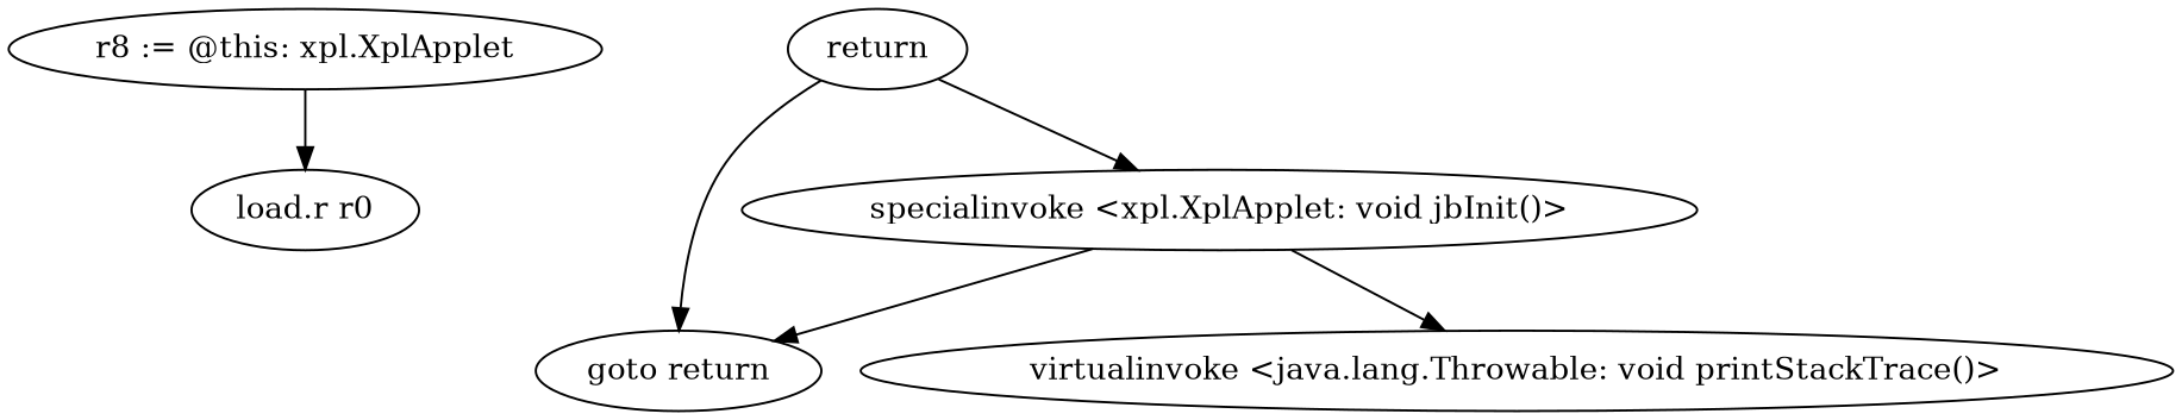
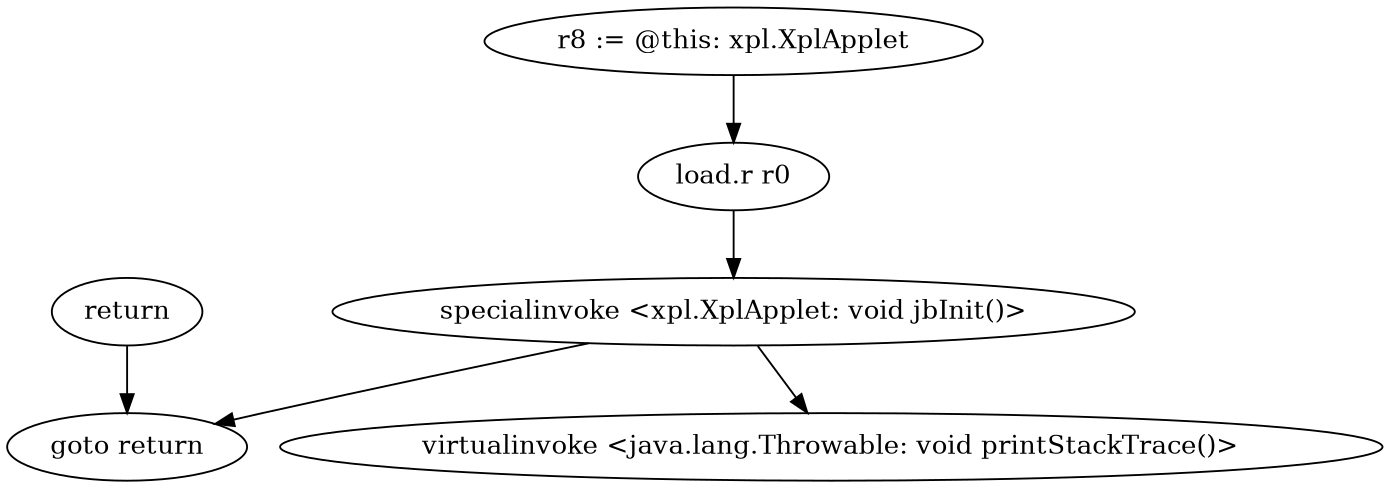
  digraph {
    n1 [label="r8 := @this: xpl.XplApplet"]
    "load.r r0"
    "specialinvoke <xpl.XplApplet: void jbInit()>"
    "goto return"
    "virtualinvoke <java.lang.Throwable: void printStackTrace()>"
    return
    n1 -> "load.r r0"
-   return -> "specialinvoke <xpl.XplApplet: void jbInit()>"
+   "load.r r0" -> "specialinvoke <xpl.XplApplet: void jbInit()>"
    "specialinvoke <xpl.XplApplet: void jbInit()>" -> "goto return"
    "specialinvoke <xpl.XplApplet: void jbInit()>" -> "virtualinvoke <java.lang.Throwable: void printStackTrace()>"
    return -> "goto return"
  }
